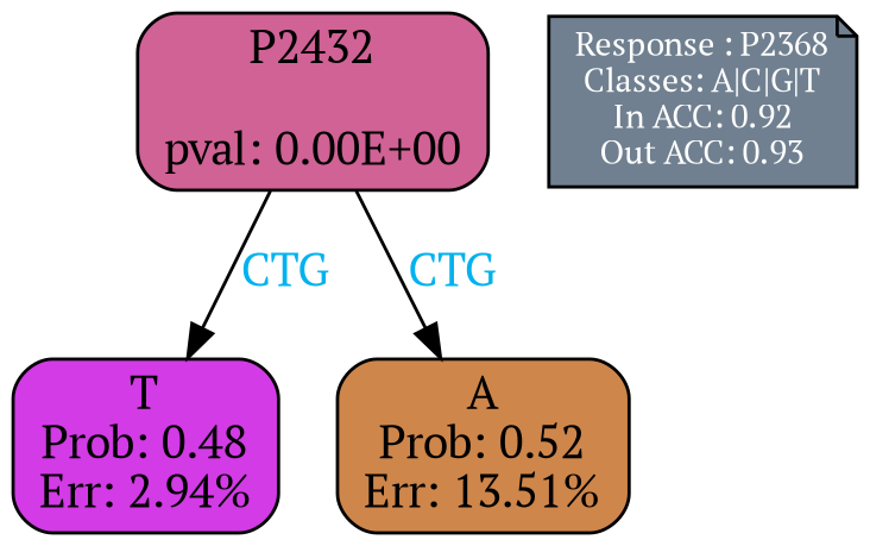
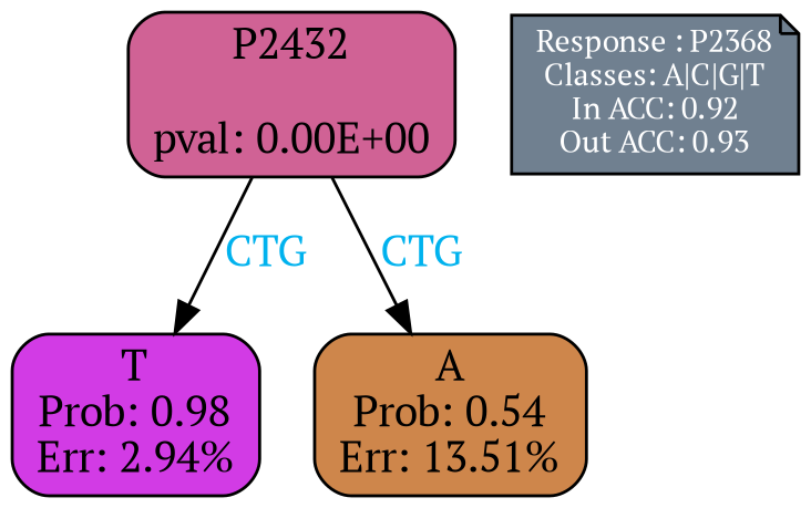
  digraph {
    fontname="PT Serif"
    ranksep=equally
    splines=polylines
    node [color=black fontname="PT Serif" shape=box style="filled, rounded"]
    edge [fontcolor=deepskyblue2 fontname="PT Serif"]
-   n1 [fillcolor="#d23be5" label="T\nProb: 0.48\nErr: 2.94%"]
-   n2 [fillcolor="#ce864b" label="A\nProb: 0.52\nErr: 13.51%"]
+   n1 [fillcolor="#d23be5" label="T\nProb: 0.98\nErr: 2.94%"]
+   n2 [fillcolor="#ce864b" label="A\nProb: 0.54\nErr: 13.51%"]
    n3 [align=left fillcolor=slategray fontcolor=white fontsize=10 label="Response : P2368\nClasses: A|C|G|T\nIn ACC: 0.92\nOut ACC: 0.93\n" shape=note style=filled]
    n4 [fillcolor="#d06295" label="P2432\n\npval: 0.00E+00"]
    subgraph sub_1 {
      rank=same
      n1
      n2
    }
    subgraph sub_2 {
      rank=same
      n3
      n4
    }
    n4 -> n1 [label=CTG]
    n4 -> n2 [label=CTG]
  }
